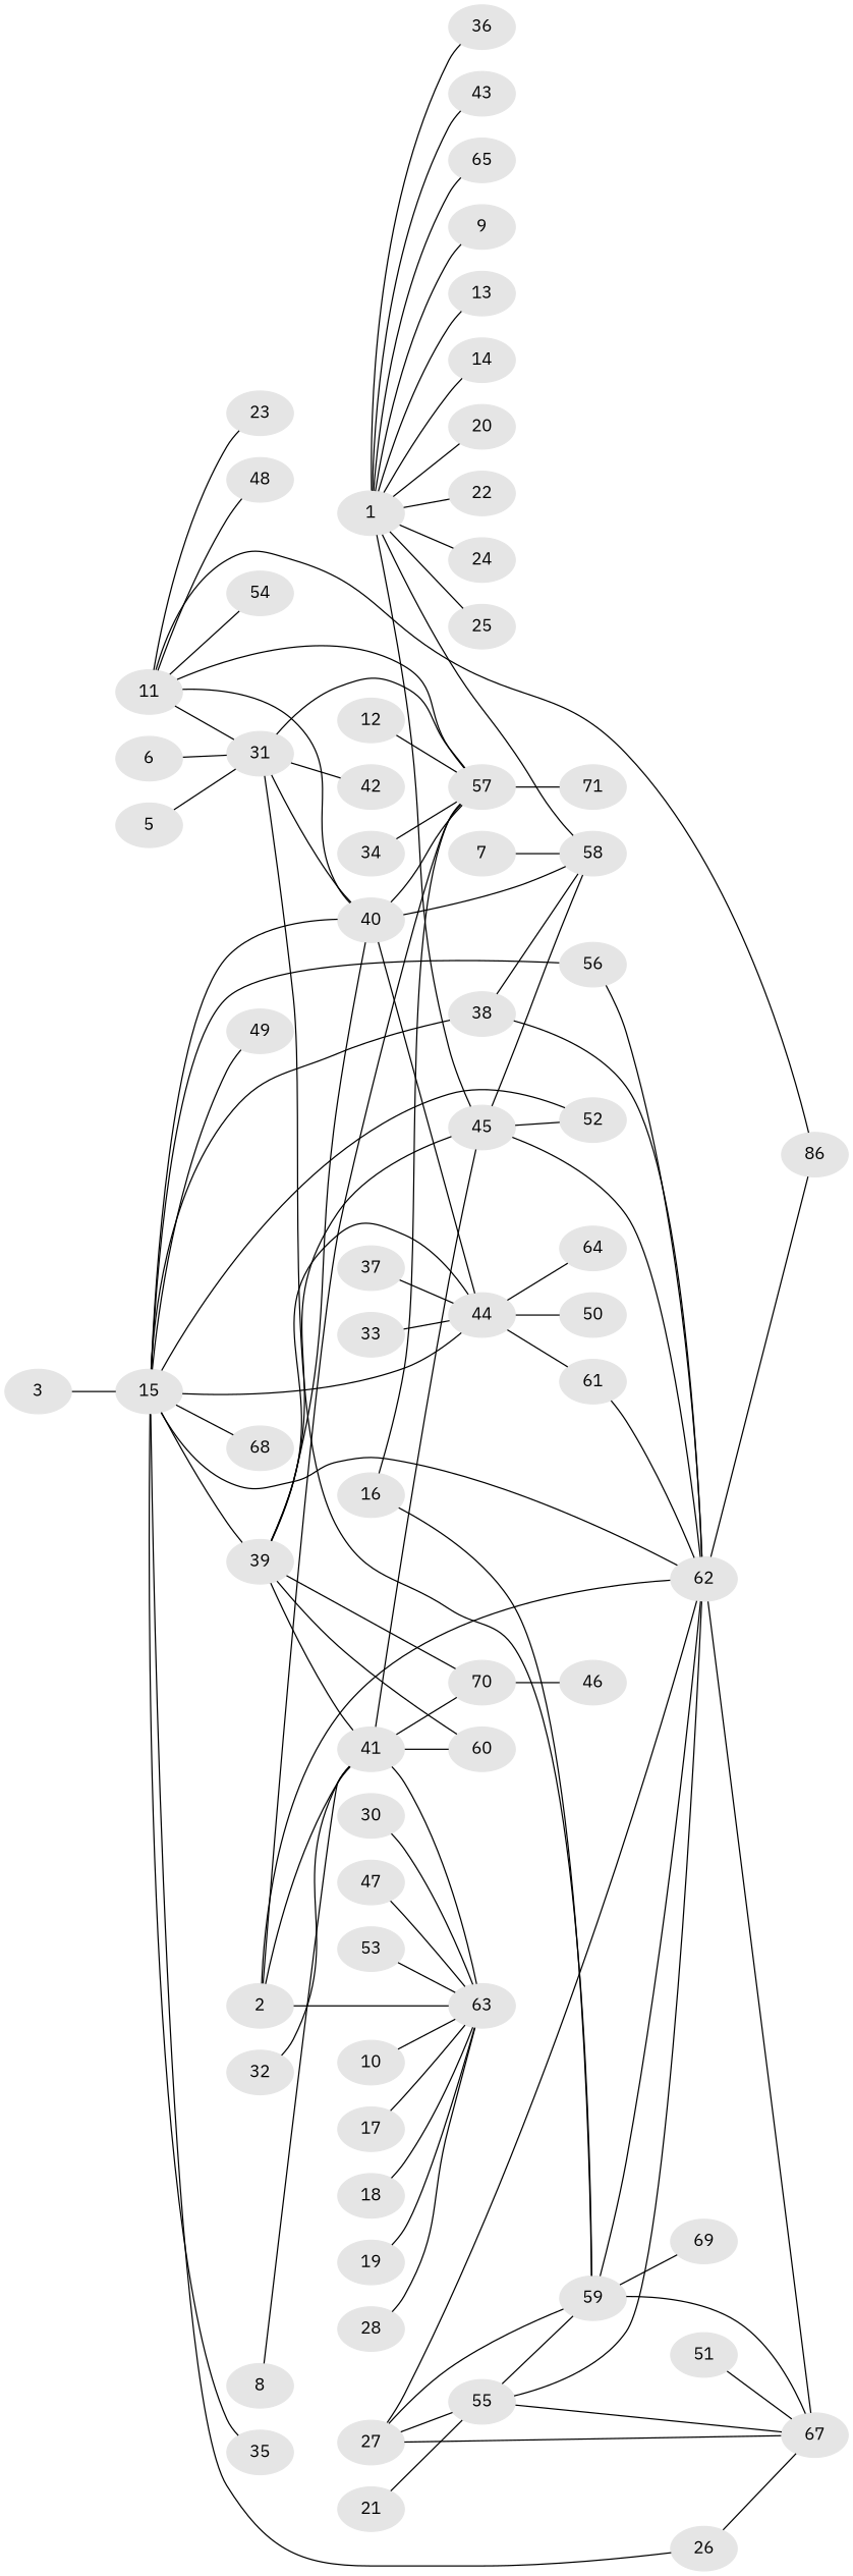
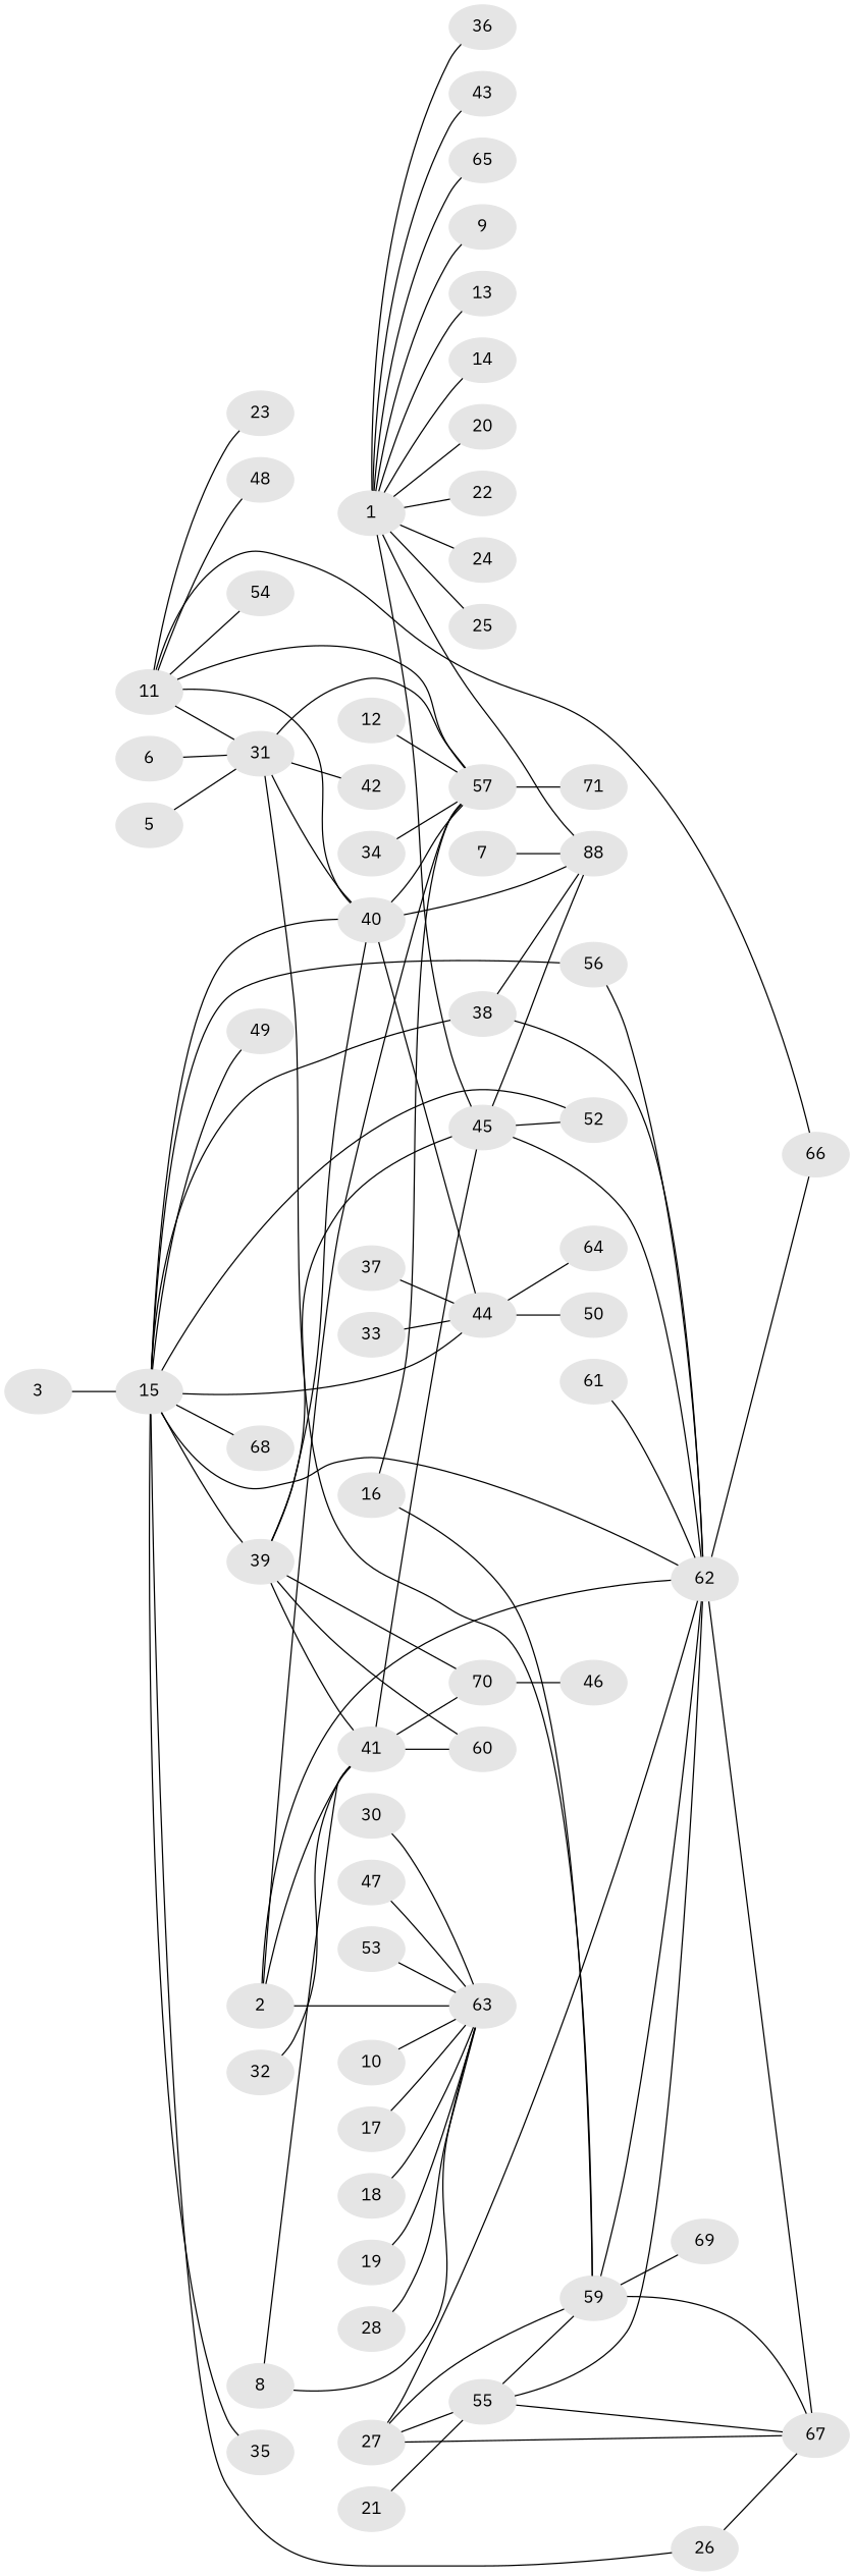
  graph {
    fontname="IBM Plex Sans"
    rankdir=LR
    node [color=gray90 fontname="IBM Plex Sans" style=filled]
    edge [fontname="IBM Plex Sans" weight=1.0]
    1
    9
    13
    14
    20
    22
    24
    25
    36
    43
    45
-   58
+   58 [label=88]
    65
    62
    52
    2
    41
    57
    63
    60
    70
    71
-   66 [label=86]
+   66
    67
    3
    15
    40
    26
    35
    38
    39
    44
    49
    56
    68
    5
    31
    59
    42
    6
    7
    8
    10
    11
    23
    48
    54
    12
    50
    61
    64
    16
    69
    17
    18
    19
    21
    55
    27
    28
    30
    32
    33
    34
    37
    46
    47
-   51
    53
    1 -- 9
    1 -- 13
    1 -- 14
    1 -- 20
    1 -- 22
    1 -- 24
    1 -- 25
    1 -- 36
    1 -- 43
    1 -- 45 [weight=8.0]
    1 -- 58 [weight=4.0]
    1 -- 65
    45 -- 58 [weight=2.0]
    45 -- 62
    45 -- 52
    62 -- 66
    62 -- 67
    2 -- 62
    2 -- 41 [weight=2.0]
    2 -- 57
    2 -- 63 [weight=8.0]
    41 -- 45
-   41 -- 63 [weight=4.0]
+   8 -- 63 [weight=4.0]
    41 -- 60
    41 -- 70
    57 -- 71
    70 -- 46
    3 -- 15
    15 -- 62
    15 -- 52
    15 -- 40 [weight=2.0]
    15 -- 26
    15 -- 35
    15 -- 38
    15 -- 39 [weight=2.0]
    15 -- 44 [weight=6.0]
    15 -- 49
    15 -- 56
    15 -- 68
    40 -- 58
    40 -- 57
    40 -- 44 [weight=3.0]
    26 -- 67
    38 -- 58
    38 -- 62
    39 -- 45
    39 -- 41
    39 -- 60
    39 -- 70
    39 -- 40
-   39 -- 44 [weight=3.0]
    44 -- 50
-   44 -- 61
    44 -- 64
    56 -- 62
    5 -- 31
    31 -- 57 [weight=3.0]
    31 -- 40 [weight=3.0]
    31 -- 59
    31 -- 42
    59 -- 62
    59 -- 67
    59 -- 69
    6 -- 31
    7 -- 58
    8 -- 41
    10 -- 63
    11 -- 57 [weight=2.0]
    11 -- 66
    11 -- 40 [weight=2.0]
    11 -- 31 [weight=6.0]
    11 -- 23
    11 -- 48
    11 -- 54
    12 -- 57
    61 -- 62
    16 -- 57
    16 -- 59
    17 -- 63
    18 -- 63
    19 -- 63
    21 -- 55
    55 -- 62
    55 -- 67
    55 -- 59
    27 -- 62 [weight=3.0]
    27 -- 67 [weight=3.0]
    27 -- 59 [weight=3.0]
    27 -- 55 [weight=3.0]
    28 -- 63
    30 -- 63
    32 -- 41
    33 -- 44
    34 -- 57
    37 -- 44
    47 -- 63
-   51 -- 67
    53 -- 63
  }
